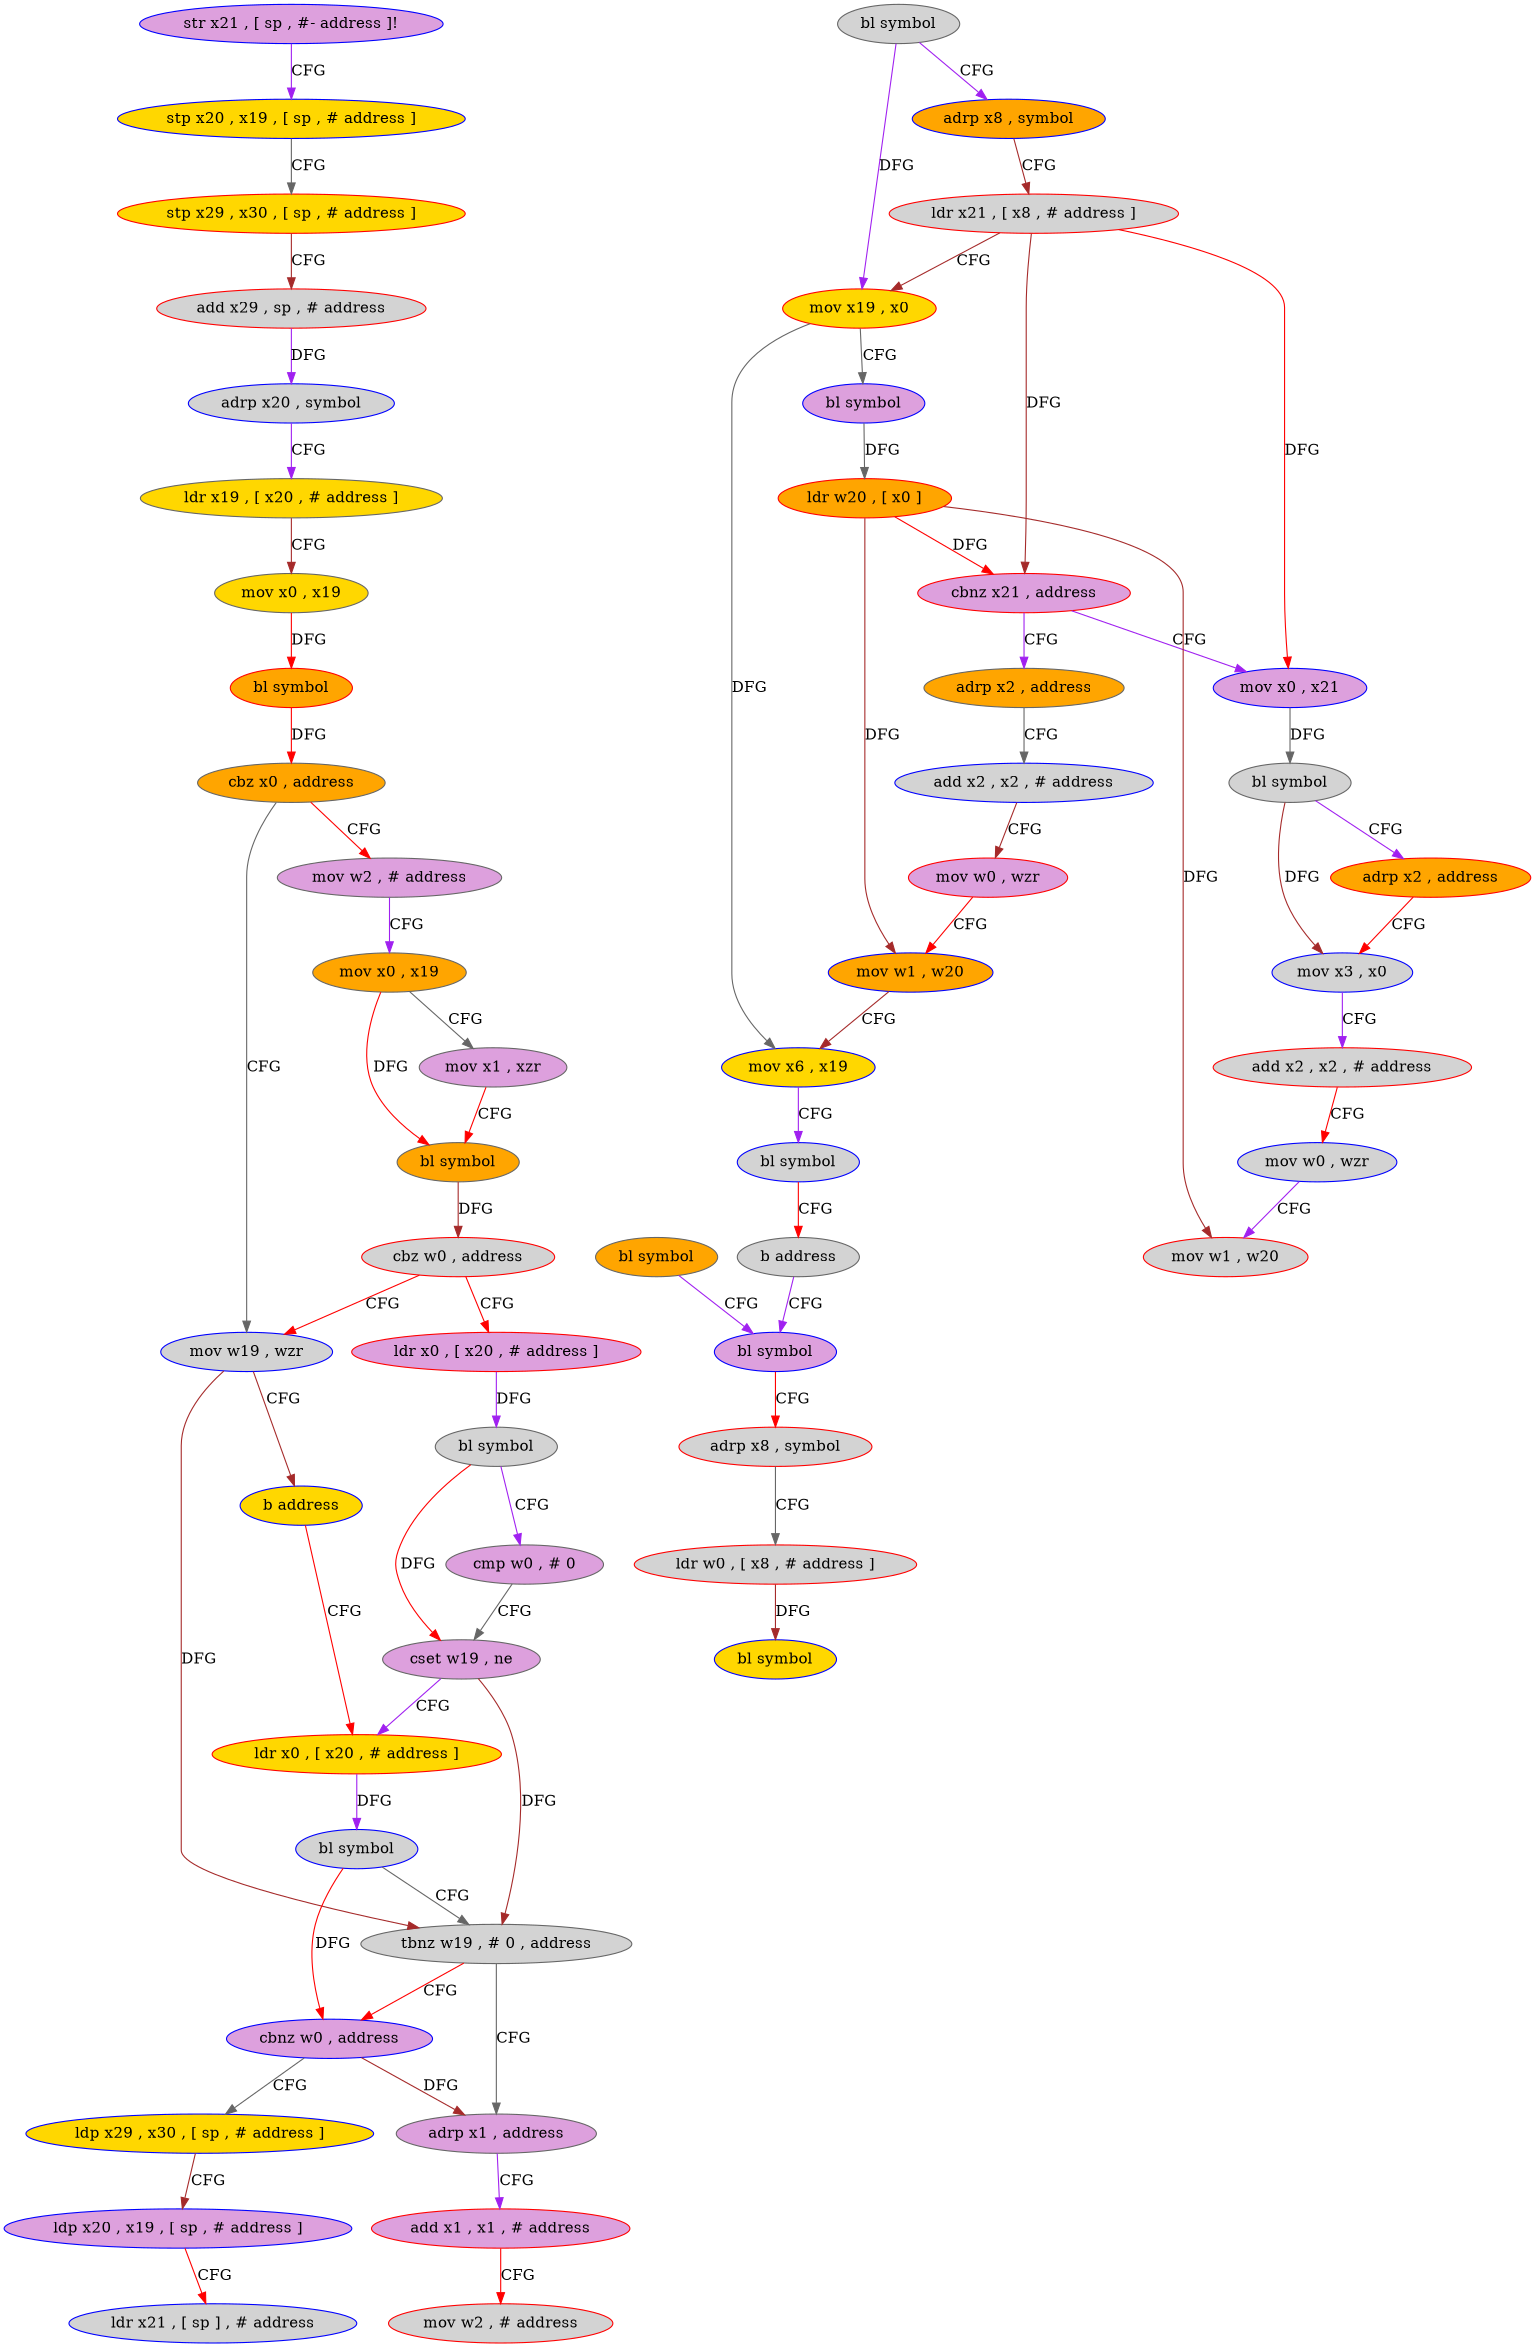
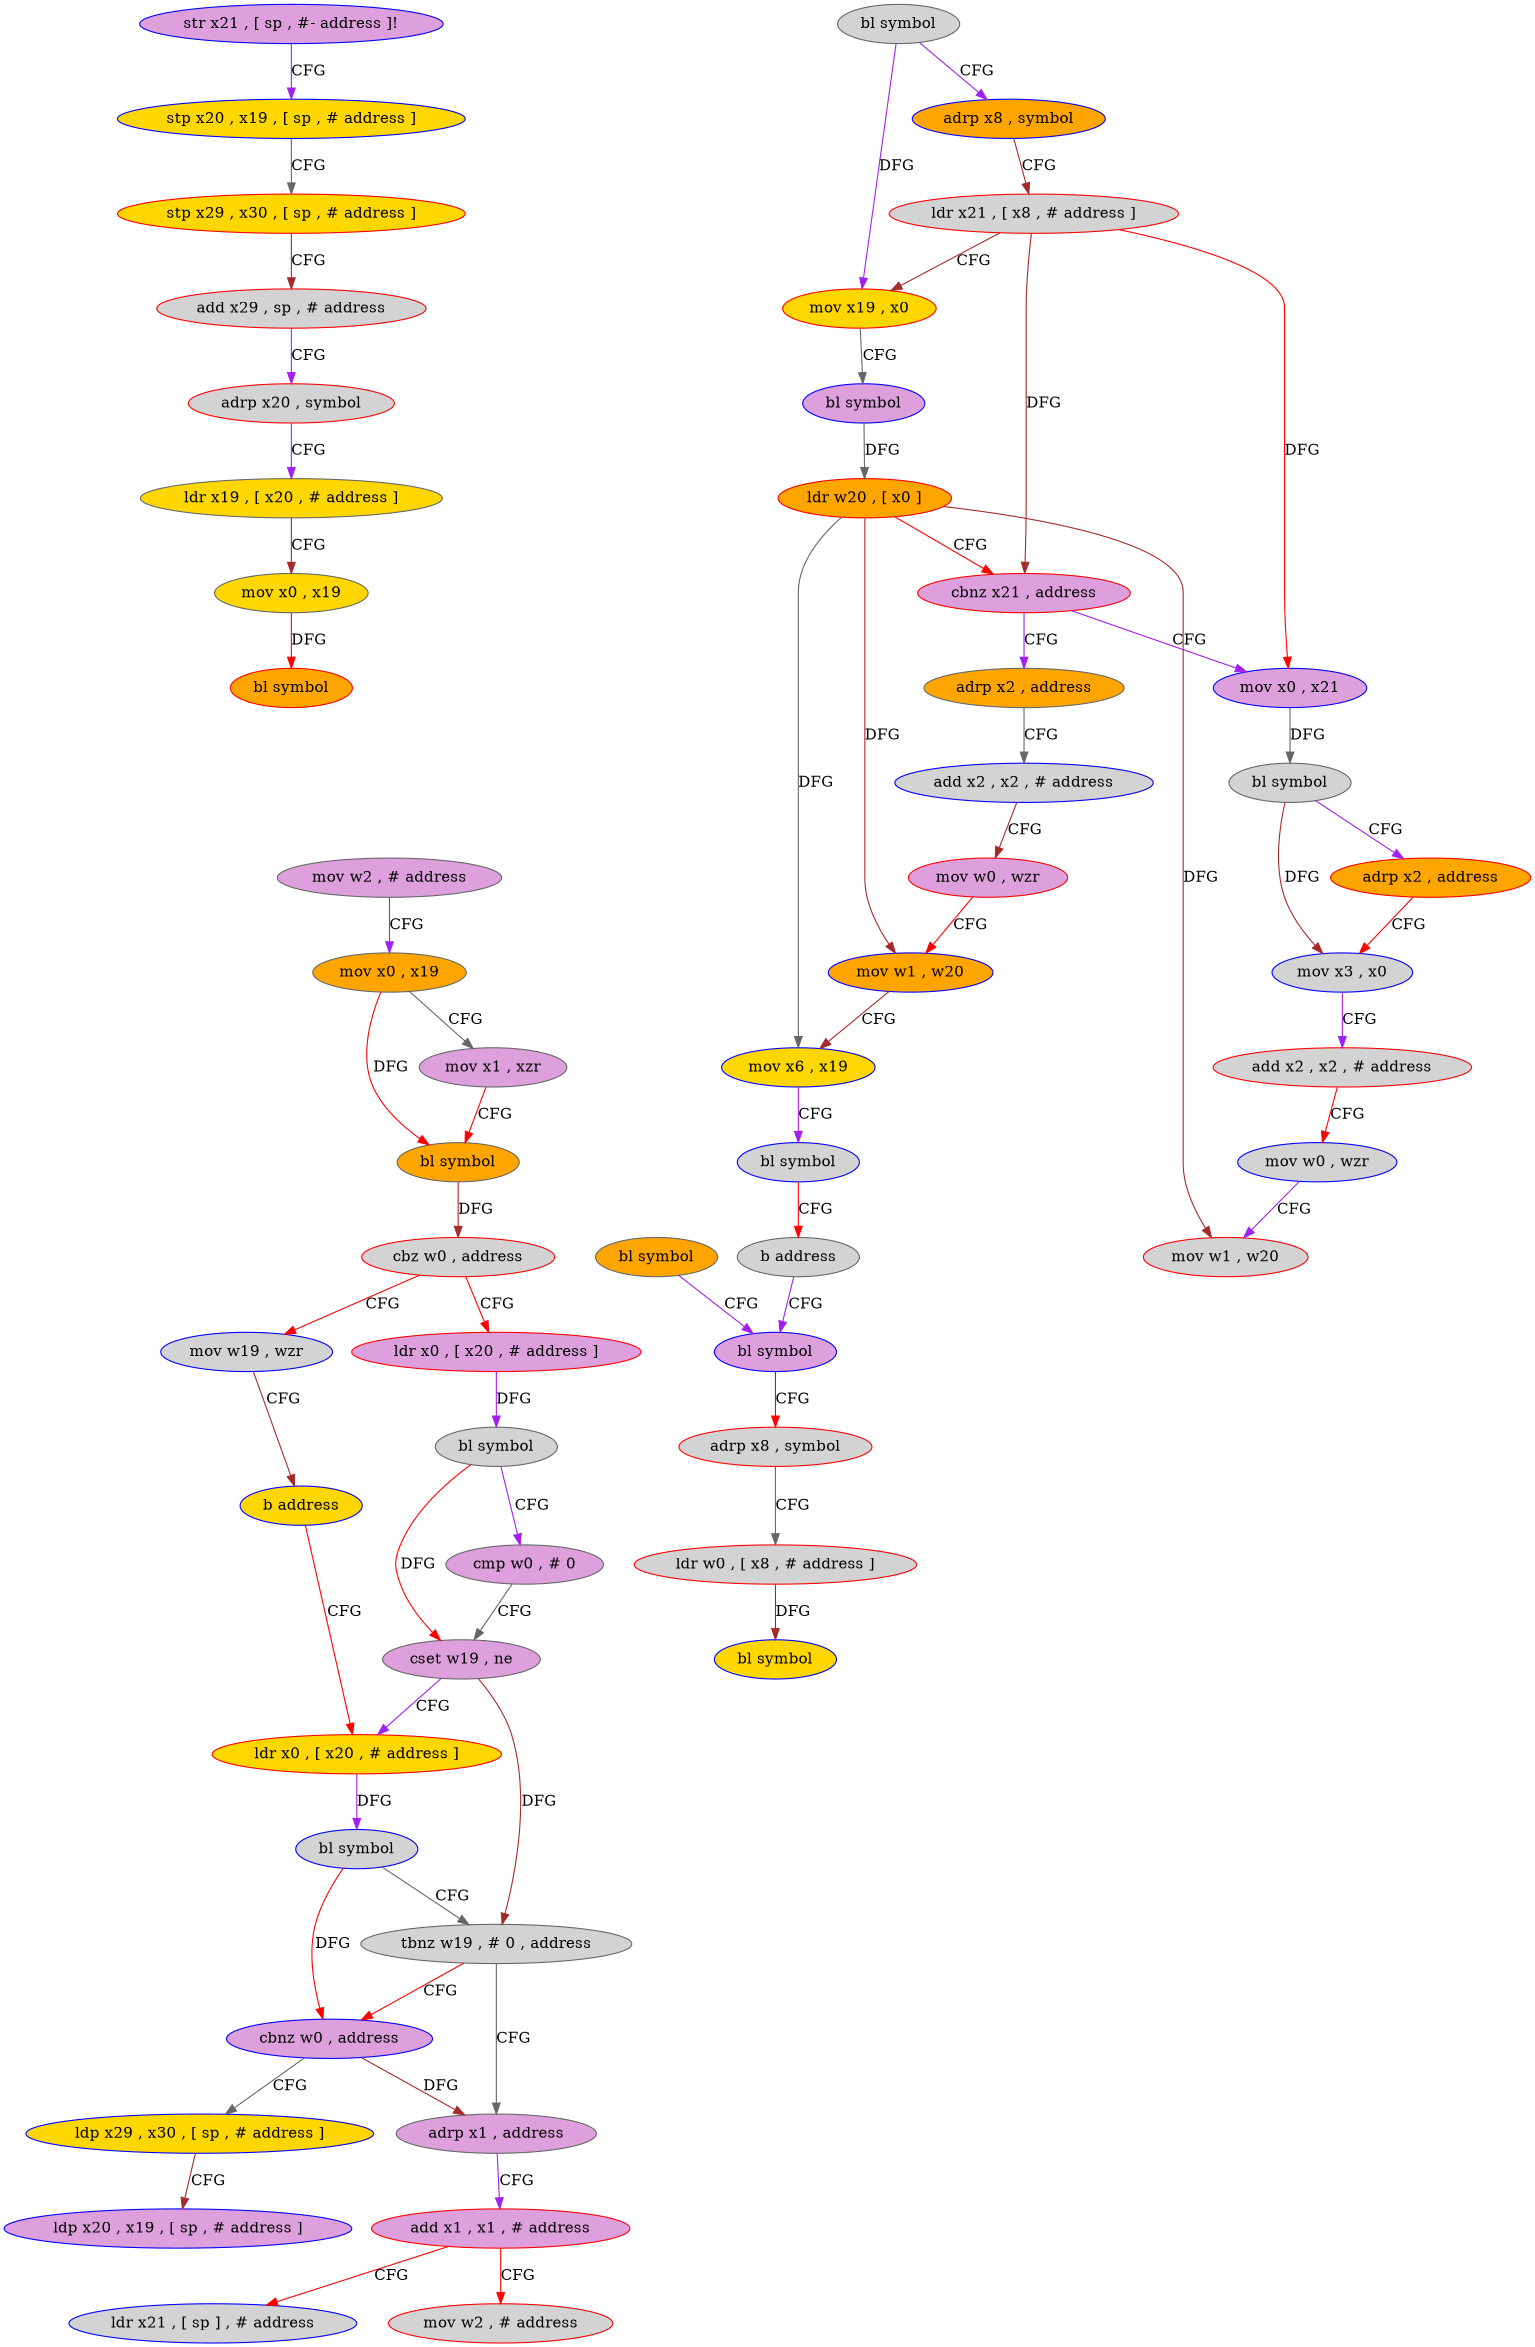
  digraph {
    node [color=blue fillcolor=lightgrey style=filled]
    edge [color=red]
    n1 [fillcolor=plum label="str x21 , [ sp , #- address ]!"]
    n2 [fillcolor=gold label="stp x20 , x19 , [ sp , # address ]"]
    n3 [color=red fillcolor=gold label="stp x29 , x30 , [ sp , # address ]"]
    n4 [color=red label="add x29 , sp , # address"]
-   n5 [label="adrp x20 , symbol"]
+   n5 [color=red label="adrp x20 , symbol"]
    n6 [color=gray40 fillcolor=gold label="ldr x19 , [ x20 , # address ]"]
    n7 [color=gray40 fillcolor=gold label="mov x0 , x19"]
    n8 [color=red fillcolor=orange label="bl symbol"]
-   n9 [color=gray40 fillcolor=orange label="cbz x0 , address"]
    n10 [label="mov w19 , wzr"]
    n11 [color=gray40 fillcolor=plum label="mov w2 , # address"]
    n12 [fillcolor=gold label="b address"]
    n13 [color=gray40 label="tbnz w19 , # 0 , address"]
    n14 [color=gray40 fillcolor=orange label="mov x0 , x19"]
    n15 [color=red fillcolor=gold label="ldr x0 , [ x20 , # address ]"]
    n16 [fillcolor=plum label="cbnz w0 , address"]
    n17 [color=gray40 fillcolor=plum label="adrp x1 , address"]
    n18 [color=gray40 fillcolor=plum label="mov x1 , xzr"]
    n19 [color=gray40 fillcolor=orange label="bl symbol"]
    n20 [label="bl symbol"]
    n21 [color=red label="cbz w0 , address"]
    n22 [color=red fillcolor=plum label="ldr x0 , [ x20 , # address ]"]
    n23 [color=gray40 label="bl symbol"]
    n24 [color=gray40 fillcolor=plum label="cmp w0 , # 0"]
    n25 [color=gray40 fillcolor=plum label="cset w19 , ne"]
    n26 [fillcolor=gold label="ldp x29 , x30 , [ sp , # address ]"]
    n27 [color=red fillcolor=plum label="add x1 , x1 , # address"]
    n28 [color=red label="mov w2 , # address"]
    n29 [fillcolor=plum label="ldp x20 , x19 , [ sp , # address ]"]
    n30 [color=gray40 label="bl symbol"]
    n31 [fillcolor=orange label="adrp x8 , symbol"]
    n32 [color=red fillcolor=gold label="mov x19 , x0"]
    n33 [color=red label="ldr x21 , [ x8 , # address ]"]
    n34 [fillcolor=plum label="bl symbol"]
    n35 [fillcolor=gold label="mov x6 , x19"]
    n36 [color=red fillcolor=plum label="cbnz x21 , address"]
    n37 [fillcolor=plum label="mov x0 , x21"]
    n38 [color=gray40 fillcolor=orange label="adrp x2 , address"]
    n39 [color=gray40 label="bl symbol"]
    n40 [color=red fillcolor=orange label="ldr w20 , [ x0 ]"]
    n41 [label="bl symbol"]
    n42 [color=red label="mov w1 , w20"]
    n43 [fillcolor=orange label="mov w1 , w20"]
    n44 [label="add x2 , x2 , # address"]
    n45 [color=red fillcolor=orange label="adrp x2 , address"]
    n46 [label="mov x3 , x0"]
    n47 [color=red fillcolor=plum label="mov w0 , wzr"]
    n48 [label="ldr x21 , [ sp ] , # address"]
    n49 [color=red label="add x2 , x2 , # address"]
    n50 [label="mov w0 , wzr"]
    n51 [color=gray40 fillcolor=orange label="bl symbol"]
    n52 [fillcolor=plum label="bl symbol"]
    n53 [color=red label="adrp x8 , symbol"]
    n54 [color=red label="ldr w0 , [ x8 , # address ]"]
    n55 [color=gray40 label="b address"]
    n56 [fillcolor=gold label="bl symbol"]
    n1 -> n2 [color=purple label=CFG]
    n2 -> n3 [color=gray40 label=CFG]
    n3 -> n4 [color=brown label=CFG]
-   n4 -> n5 [color=purple label=DFG]
+   n4 -> n5 [color=purple label=CFG]
    n5 -> n6 [color=purple label=CFG]
    n6 -> n7 [color=brown label=CFG]
    n7 -> n8 [label=DFG]
-   n8 -> n9 [label=DFG]
-   n9 -> n10 [color=gray40 label=CFG]
-   n9 -> n11 [label=CFG]
    n10 -> n12 [color=brown label=CFG]
-   n10 -> n13 [color=brown label=DFG]
    n11 -> n14 [color=purple label=CFG]
    n12 -> n15 [label=CFG]
    n13 -> n16 [label=CFG]
    n13 -> n17 [color=gray40 label=CFG]
    n14 -> n18 [color=gray40 label=CFG]
    n14 -> n19 [label=DFG]
    n15 -> n20 [color=purple label=DFG]
    n16 -> n17 [color=brown label=DFG]
    n16 -> n26 [color=gray40 label=CFG]
    n17 -> n27 [color=purple label=CFG]
    n18 -> n19 [label=CFG]
    n19 -> n21 [color=brown label=DFG]
    n20 -> n13 [color=gray40 label=CFG]
    n20 -> n16 [label=DFG]
    n21 -> n10 [label=CFG]
    n21 -> n22 [label=CFG]
    n22 -> n23 [color=purple label=DFG]
    n23 -> n24 [color=purple label=CFG]
    n23 -> n25 [label=DFG]
    n24 -> n25 [color=gray40 label=CFG]
    n25 -> n13 [color=brown label=DFG]
    n25 -> n15 [color=purple label=CFG]
    n26 -> n29 [color=brown label=CFG]
    n27 -> n28 [label=CFG]
-   n29 -> n48 [label=CFG]
+   n27 -> n48 [label=CFG]
    n30 -> n31 [color=purple label=CFG]
    n30 -> n32 [color=purple label=DFG]
    n31 -> n33 [color=brown label=CFG]
    n32 -> n34 [color=gray40 label=CFG]
-   n32 -> n35 [color=gray40 label=DFG]
+   n40 -> n35 [color=gray40 label=DFG]
    n33 -> n32 [color=brown label=CFG]
    n33 -> n36 [color=brown label=DFG]
    n33 -> n37 [label=DFG]
    n34 -> n40 [color=gray40 label=DFG]
    n35 -> n41 [color=purple label=CFG]
    n36 -> n37 [color=purple label=CFG]
    n36 -> n38 [color=purple label=CFG]
    n37 -> n39 [color=gray40 label=DFG]
    n38 -> n44 [color=gray40 label=CFG]
    n39 -> n45 [color=purple label=CFG]
    n39 -> n46 [color=brown label=DFG]
-   n40 -> n36 [label=DFG]
+   n40 -> n36 [label=CFG]
    n40 -> n42 [color=brown label=DFG]
    n40 -> n43 [color=brown label=DFG]
    n41 -> n55 [label=CFG]
    n43 -> n35 [color=brown label=CFG]
    n44 -> n47 [color=brown label=CFG]
    n45 -> n46 [label=CFG]
    n46 -> n49 [color=purple label=CFG]
    n47 -> n43 [label=CFG]
    n49 -> n50 [label=CFG]
    n50 -> n42 [color=purple label=CFG]
    n51 -> n52 [color=purple label=CFG]
    n52 -> n53 [label=CFG]
    n53 -> n54 [color=gray40 label=CFG]
    n54 -> n56 [color=brown label=DFG]
    n55 -> n52 [color=purple label=CFG]
  }
